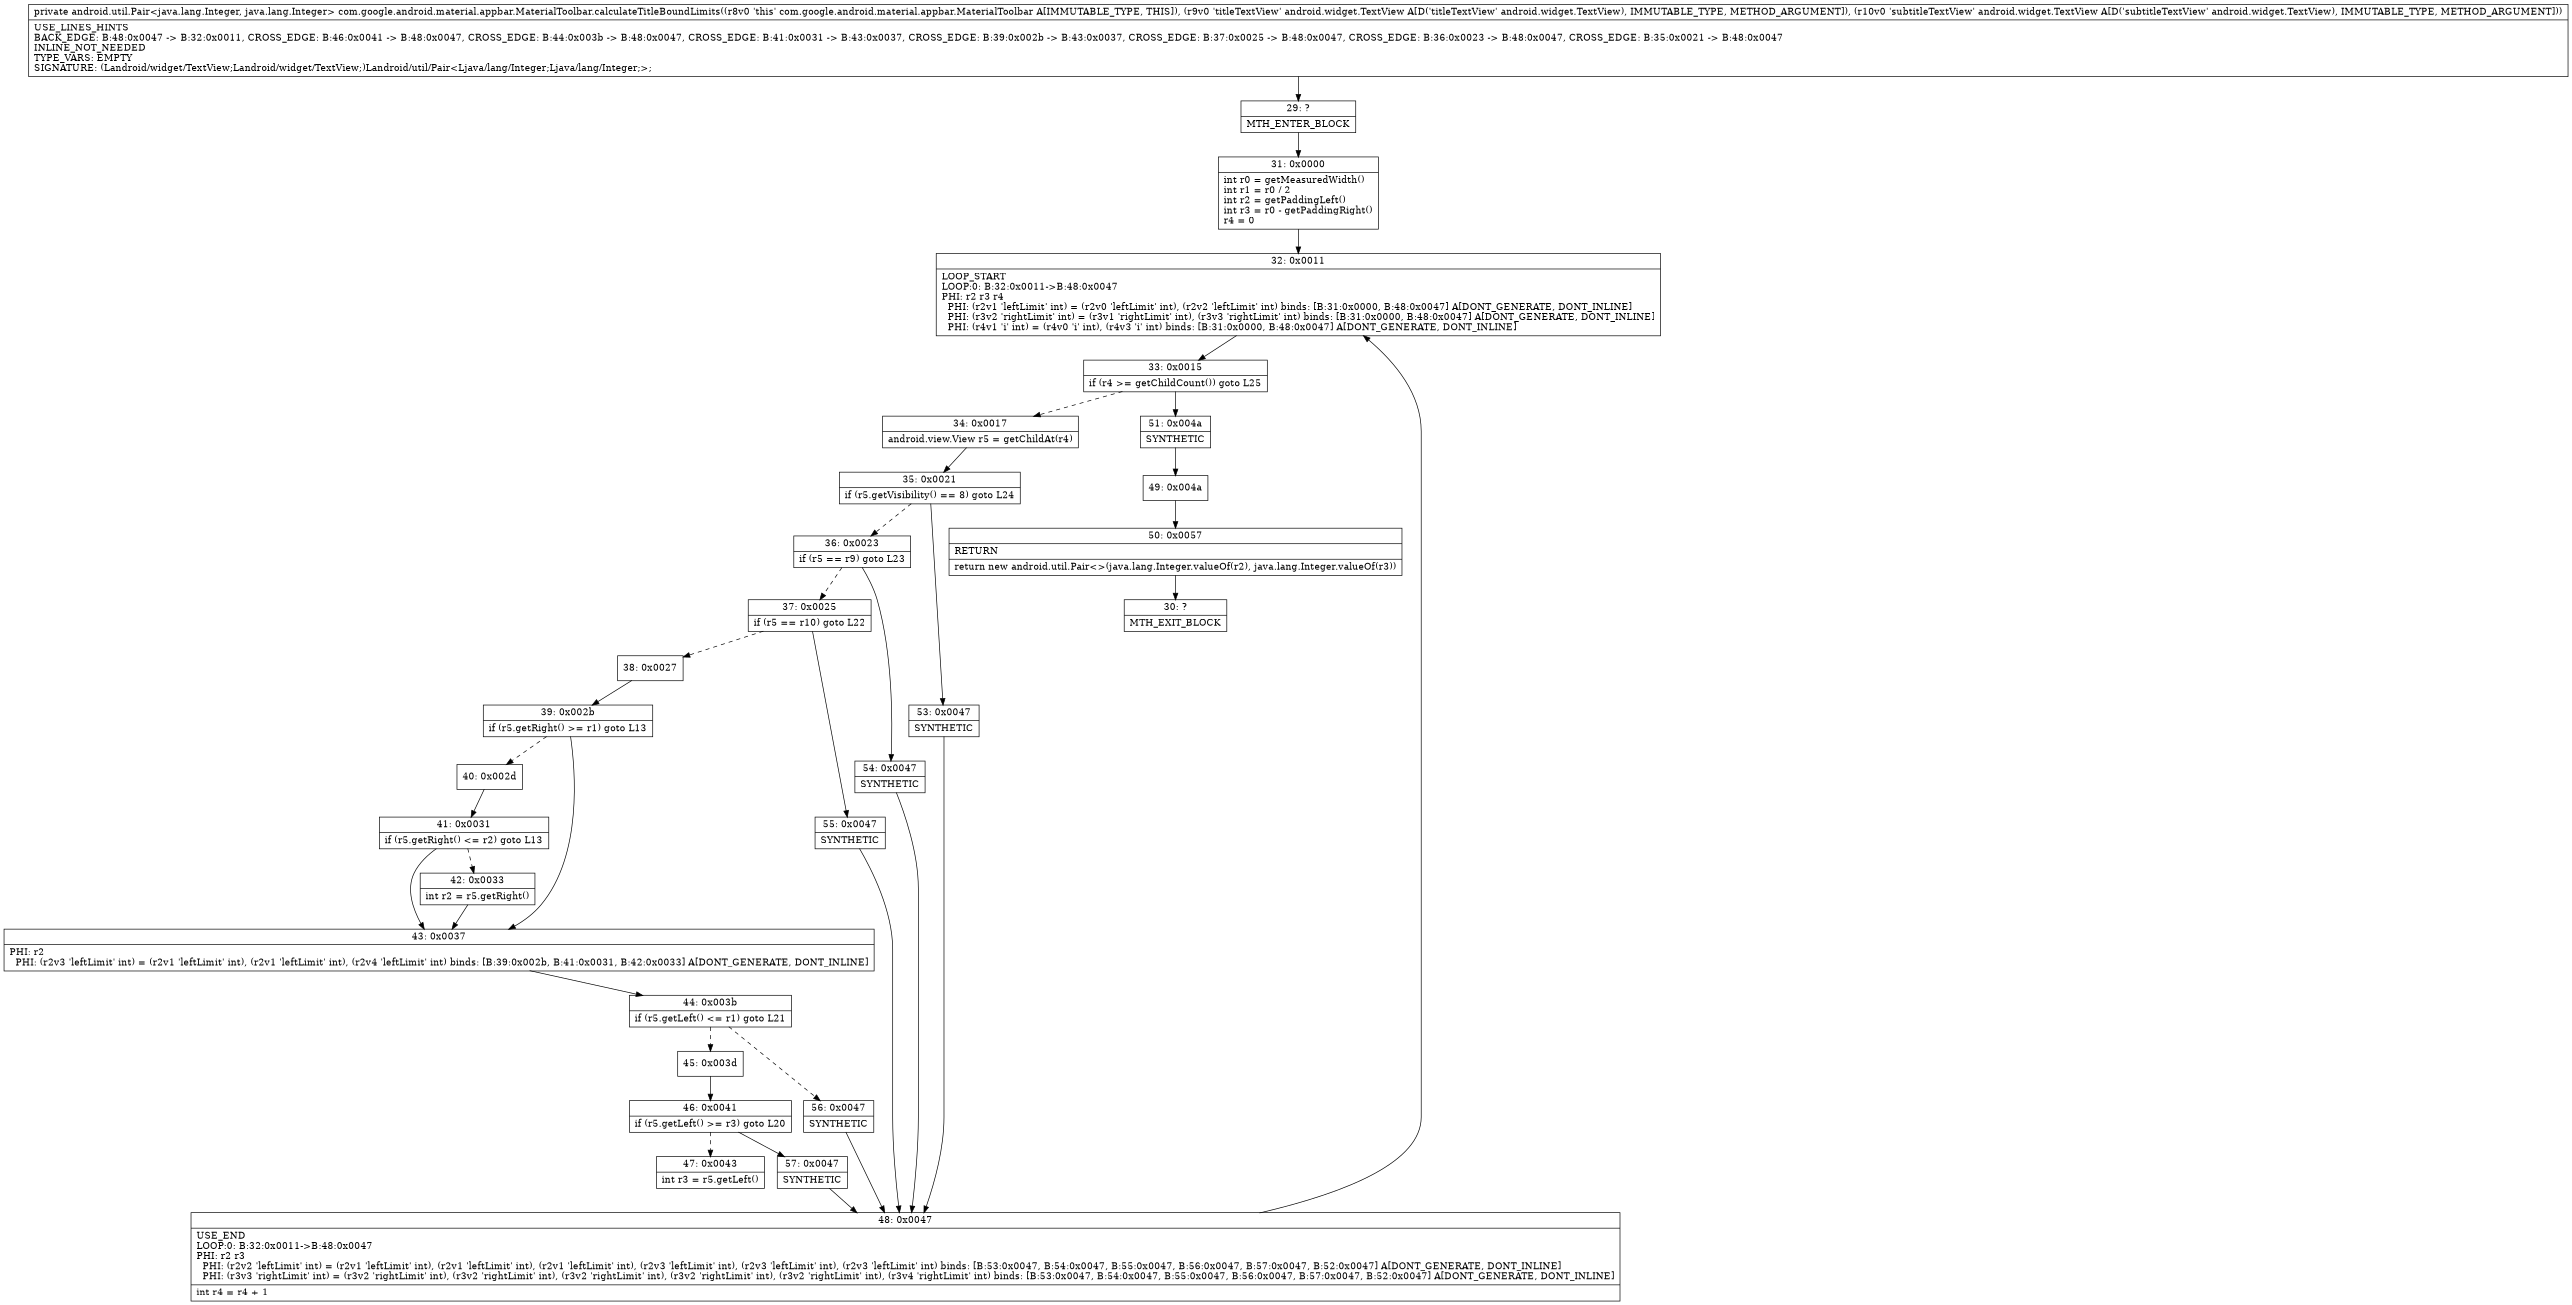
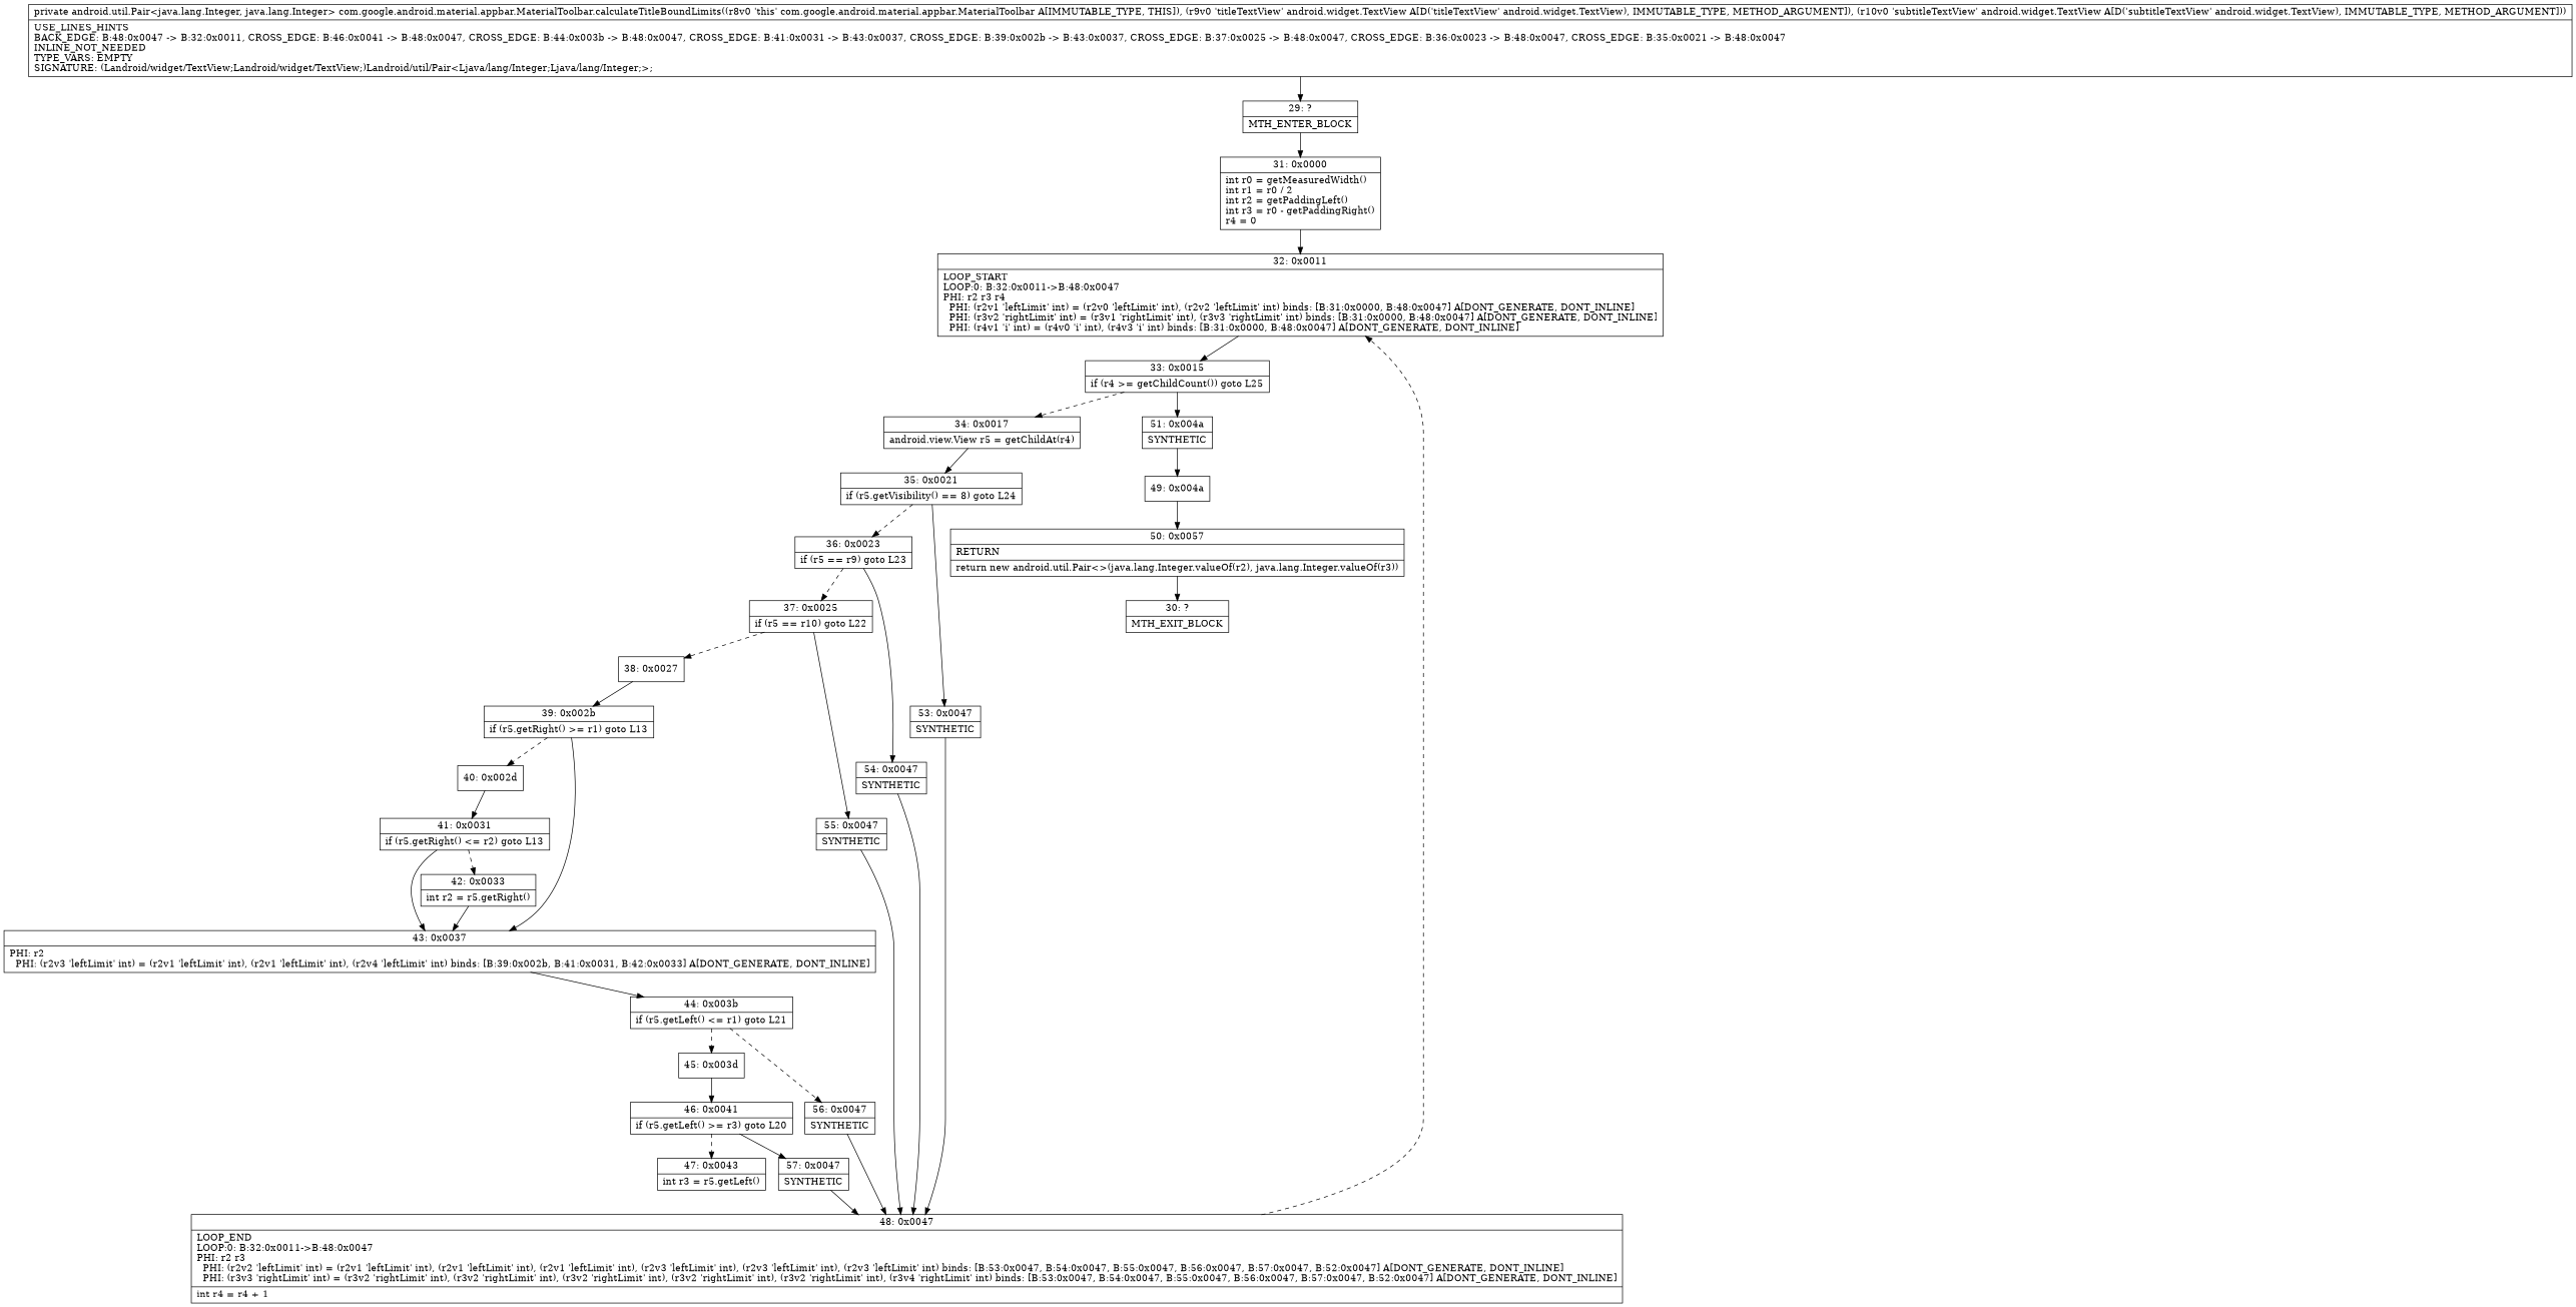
  digraph {
    node [shape=record]
    n1 [label="{29\:\ ?|MTH_ENTER_BLOCK\l}"]
    n2 [label="{31\:\ 0x0000|int r0 = getMeasuredWidth()\lint r1 = r0 \/ 2\lint r2 = getPaddingLeft()\lint r3 = r0 \- getPaddingRight()\lr4 = 0\l}"]
    n3 [label="{32\:\ 0x0011|LOOP_START\lLOOP:0: B:32:0x0011\-\>B:48:0x0047\lPHI: r2 r3 r4 \l  PHI: (r2v1 'leftLimit' int) = (r2v0 'leftLimit' int), (r2v2 'leftLimit' int) binds: [B:31:0x0000, B:48:0x0047] A[DONT_GENERATE, DONT_INLINE]\l  PHI: (r3v2 'rightLimit' int) = (r3v1 'rightLimit' int), (r3v3 'rightLimit' int) binds: [B:31:0x0000, B:48:0x0047] A[DONT_GENERATE, DONT_INLINE]\l  PHI: (r4v1 'i' int) = (r4v0 'i' int), (r4v3 'i' int) binds: [B:31:0x0000, B:48:0x0047] A[DONT_GENERATE, DONT_INLINE]\l}"]
    n4 [label="{33\:\ 0x0015|if (r4 \>= getChildCount()) goto L25\l}"]
    n5 [label="{34\:\ 0x0017|android.view.View r5 = getChildAt(r4)\l}"]
    n6 [label="{51\:\ 0x004a|SYNTHETIC\l}"]
    n7 [label="{35\:\ 0x0021|if (r5.getVisibility() == 8) goto L24\l}"]
    n8 [label="{49\:\ 0x004a}"]
    n9 [label="{36\:\ 0x0023|if (r5 == r9) goto L23\l}"]
    n10 [label="{53\:\ 0x0047|SYNTHETIC\l}"]
    n11 [label="{37\:\ 0x0025|if (r5 == r10) goto L22\l}"]
    n12 [label="{54\:\ 0x0047|SYNTHETIC\l}"]
-   n13 [label="{48\:\ 0x0047|USE_END\lLOOP:0: B:32:0x0011\-\>B:48:0x0047\lPHI: r2 r3 \l  PHI: (r2v2 'leftLimit' int) = (r2v1 'leftLimit' int), (r2v1 'leftLimit' int), (r2v1 'leftLimit' int), (r2v3 'leftLimit' int), (r2v3 'leftLimit' int), (r2v3 'leftLimit' int) binds: [B:53:0x0047, B:54:0x0047, B:55:0x0047, B:56:0x0047, B:57:0x0047, B:52:0x0047] A[DONT_GENERATE, DONT_INLINE]\l  PHI: (r3v3 'rightLimit' int) = (r3v2 'rightLimit' int), (r3v2 'rightLimit' int), (r3v2 'rightLimit' int), (r3v2 'rightLimit' int), (r3v2 'rightLimit' int), (r3v4 'rightLimit' int) binds: [B:53:0x0047, B:54:0x0047, B:55:0x0047, B:56:0x0047, B:57:0x0047, B:52:0x0047] A[DONT_GENERATE, DONT_INLINE]\l|int r4 = r4 + 1\l}"]
+   n13 [label="{48\:\ 0x0047|LOOP_END\lLOOP:0: B:32:0x0011\-\>B:48:0x0047\lPHI: r2 r3 \l  PHI: (r2v2 'leftLimit' int) = (r2v1 'leftLimit' int), (r2v1 'leftLimit' int), (r2v1 'leftLimit' int), (r2v3 'leftLimit' int), (r2v3 'leftLimit' int), (r2v3 'leftLimit' int) binds: [B:53:0x0047, B:54:0x0047, B:55:0x0047, B:56:0x0047, B:57:0x0047, B:52:0x0047] A[DONT_GENERATE, DONT_INLINE]\l  PHI: (r3v3 'rightLimit' int) = (r3v2 'rightLimit' int), (r3v2 'rightLimit' int), (r3v2 'rightLimit' int), (r3v2 'rightLimit' int), (r3v2 'rightLimit' int), (r3v4 'rightLimit' int) binds: [B:53:0x0047, B:54:0x0047, B:55:0x0047, B:56:0x0047, B:57:0x0047, B:52:0x0047] A[DONT_GENERATE, DONT_INLINE]\l|int r4 = r4 + 1\l}"]
    n14 [label="{38\:\ 0x0027}"]
    n15 [label="{55\:\ 0x0047|SYNTHETIC\l}"]
    n16 [label="{39\:\ 0x002b|if (r5.getRight() \>= r1) goto L13\l}"]
    n17 [label="{40\:\ 0x002d}"]
    n18 [label="{43\:\ 0x0037|PHI: r2 \l  PHI: (r2v3 'leftLimit' int) = (r2v1 'leftLimit' int), (r2v1 'leftLimit' int), (r2v4 'leftLimit' int) binds: [B:39:0x002b, B:41:0x0031, B:42:0x0033] A[DONT_GENERATE, DONT_INLINE]\l}"]
    n19 [label="{41\:\ 0x0031|if (r5.getRight() \<= r2) goto L13\l}"]
    n20 [label="{44\:\ 0x003b|if (r5.getLeft() \<= r1) goto L21\l}"]
    n21 [label="{42\:\ 0x0033|int r2 = r5.getRight()\l}"]
    n22 [label="{45\:\ 0x003d}"]
    n23 [label="{56\:\ 0x0047|SYNTHETIC\l}"]
    n24 [label="{46\:\ 0x0041|if (r5.getLeft() \>= r3) goto L20\l}"]
    n25 [label="{47\:\ 0x0043|int r3 = r5.getLeft()\l}"]
    n26 [label="{57\:\ 0x0047|SYNTHETIC\l}"]
    n27 [label="{50\:\ 0x0057|RETURN\l|return new android.util.Pair\<\>(java.lang.Integer.valueOf(r2), java.lang.Integer.valueOf(r3))\l}"]
    n28 [label="{30\:\ ?|MTH_EXIT_BLOCK\l}"]
    n29 [label="{private android.util.Pair\<java.lang.Integer, java.lang.Integer\> com.google.android.material.appbar.MaterialToolbar.calculateTitleBoundLimits((r8v0 'this' com.google.android.material.appbar.MaterialToolbar A[IMMUTABLE_TYPE, THIS]), (r9v0 'titleTextView' android.widget.TextView A[D('titleTextView' android.widget.TextView), IMMUTABLE_TYPE, METHOD_ARGUMENT]), (r10v0 'subtitleTextView' android.widget.TextView A[D('subtitleTextView' android.widget.TextView), IMMUTABLE_TYPE, METHOD_ARGUMENT]))  | USE_LINES_HINTS\lBACK_EDGE: B:48:0x0047 \-\> B:32:0x0011, CROSS_EDGE: B:46:0x0041 \-\> B:48:0x0047, CROSS_EDGE: B:44:0x003b \-\> B:48:0x0047, CROSS_EDGE: B:41:0x0031 \-\> B:43:0x0037, CROSS_EDGE: B:39:0x002b \-\> B:43:0x0037, CROSS_EDGE: B:37:0x0025 \-\> B:48:0x0047, CROSS_EDGE: B:36:0x0023 \-\> B:48:0x0047, CROSS_EDGE: B:35:0x0021 \-\> B:48:0x0047\lINLINE_NOT_NEEDED\lTYPE_VARS: EMPTY\lSIGNATURE: (Landroid\/widget\/TextView;Landroid\/widget\/TextView;)Landroid\/util\/Pair\<Ljava\/lang\/Integer;Ljava\/lang\/Integer;\>;\l}"]
    n1 -> n2
    n2 -> n3
    n3 -> n4
    n4 -> n5 [style=dashed]
    n4 -> n6
    n5 -> n7
    n6 -> n8
    n7 -> n9 [style=dashed]
    n7 -> n10
    n8 -> n27
    n9 -> n11 [style=dashed]
    n9 -> n12
    n10 -> n13
    n11 -> n14 [style=dashed]
    n11 -> n15
    n12 -> n13
-   n13 -> n3
+   n13 -> n3 [style=dashed]
    n14 -> n16
    n15 -> n13
    n16 -> n17 [style=dashed]
    n16 -> n18
    n17 -> n19
    n18 -> n20
    n19 -> n18
    n19 -> n21 [style=dashed]
    n20 -> n22 [style=dashed]
    n20 -> n23 [style=dashed]
    n21 -> n18
    n22 -> n24
    n23 -> n13
    n24 -> n25 [style=dashed]
    n24 -> n26
    n26 -> n13
    n27 -> n28
    n29 -> n1
  }
